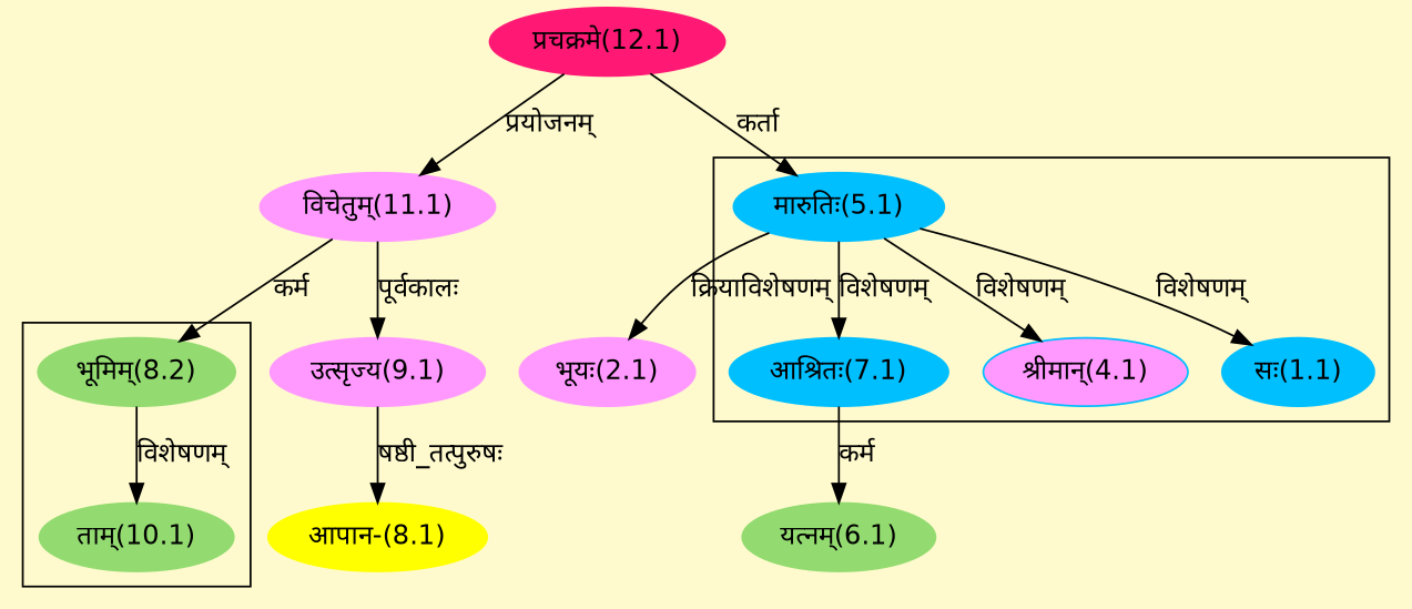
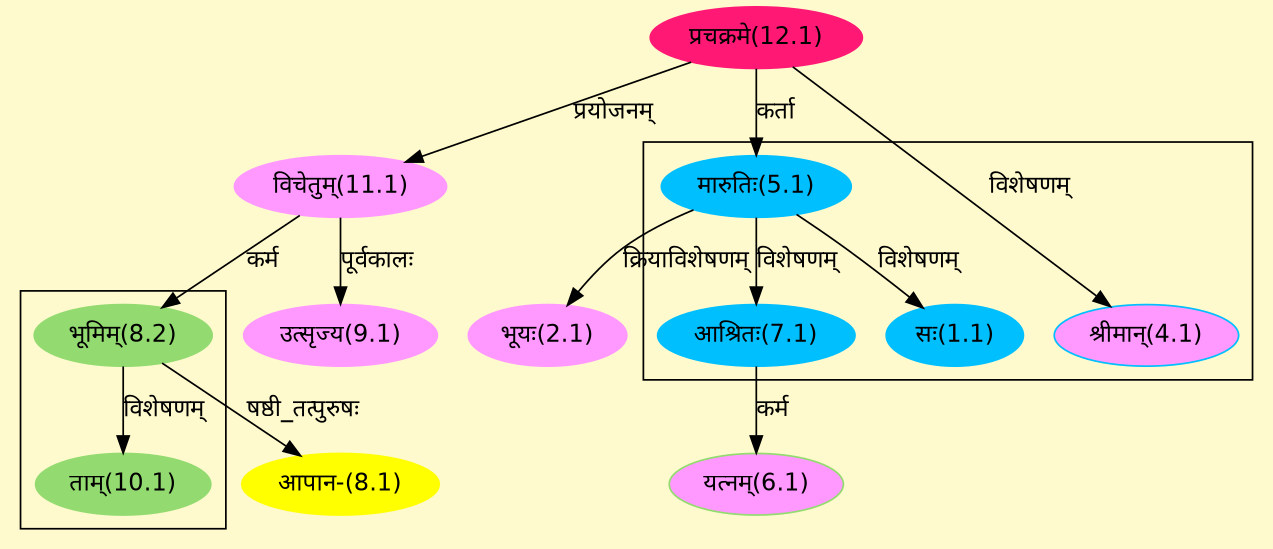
  digraph {
    bgcolor=lemonchiffon1
    compound=true
    fontname="DejaVu Sans"
    rankdir=BT
    node [color="#00BFFF" fontname="DejaVu Sans" style=filled]
    edge [dir=back fontname="DejaVu Sans"]
    n1 [label="सः(1.1)"]
    n2 [label="मारुतिः(5.1)"]
    n3 [fillcolor="#FF99FF" label="श्रीमान्(4.1)"]
    n4 [label="आश्रितः(7.1)"]
    n5 [color="#93DB70" label="ताम्(10.1)"]
    n6 [color="#93DB70" label="भूमिम्(8.2)"]
    n7 [color="#FF1975" label="प्रचक्रमे(12.1)"]
    n8 [color="#FF99FF" label="विचेतुम्(11.1)"]
    n9 [color="#FF99FF" label="उत्सृज्य(9.1)"]
    n10 [color="#FF99FF" label="भूयः(2.1)"]
-   n11 [color="#93DB70" label="यत्नम्(6.1)"]
+   n11 [color="#93DB70" label="यत्नम्(6.1)" fillcolor="#FF99FF"]
    n12 [color="#FFFF00" label="आपान-(8.1)"]
    subgraph cluster_1 {
      n1
      n2
      n3
      n4
    }
    subgraph cluster_2 {
      n5
      n6
    }
    n1 -> n2 [label="विशेषणम्"]
    n2 -> n7 [label="कर्ता"]
-   n3 -> n2 [label="विशेषणम्"]
+   n3 -> n7 [label="विशेषणम्"]
    n4 -> n2 [label="विशेषणम्"]
    n5 -> n6 [label="विशेषणम्"]
    n6 -> n8 [label="कर्म"]
    n8 -> n7 [label="प्रयोजनम्"]
    n9 -> n8 [label="पूर्वकालः"]
    n10 -> n2 [label="क्रियाविशेषणम्"]
    n11 -> n4 [label="कर्म"]
-   n12 -> n9 [label="षष्ठी_तत्पुरुषः"]
+   n12 -> n6 [label="षष्ठी_तत्पुरुषः"]
  }
